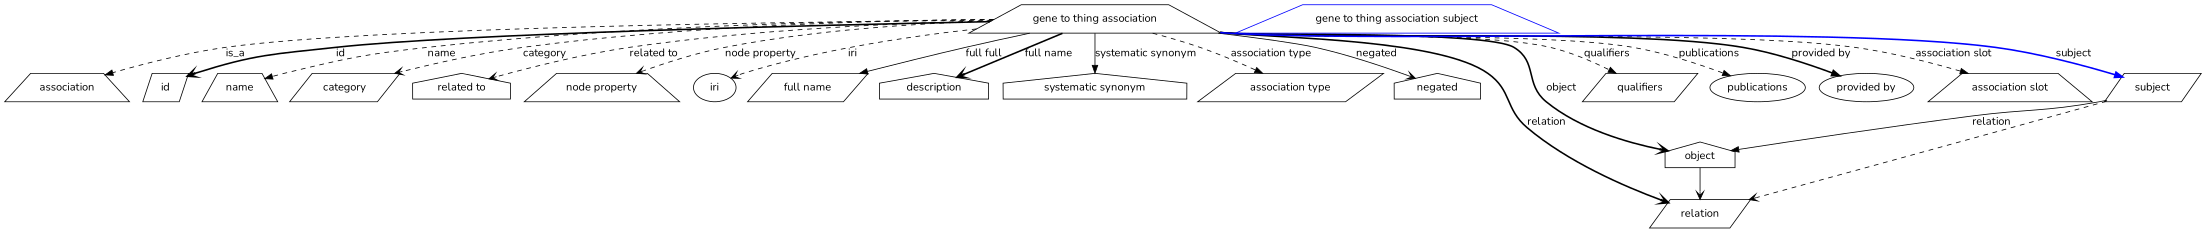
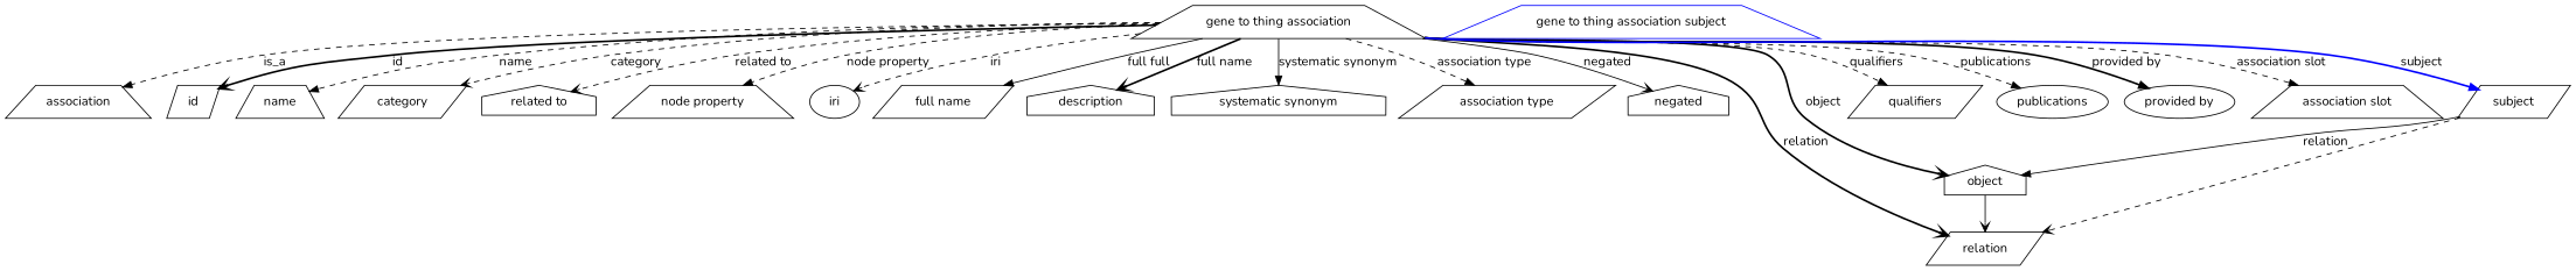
  digraph {
    fontname=Nunito
    node [fontname=Nunito shape=parallelogram color=black]
    edge [arrowhead=normal fontname=Nunito style=dashed color=black]
    n1 [height=0.5 label="gene to thing association" shape=trapezium width=2.7163 color=""]
    association [height=0.5 shape=trapezium width=1.3723 color=""]
    id [height=0.5 width=0.75]
    name [height=0.5 shape=trapezium width=0.75]
    category [height=0.5 width=0.75]
    "related to" [height=0.5 shape=house width=0.75]
    "node property" [height=0.5 shape=trapezium width=0.75]
    iri [height=0.5 shape=ellipse width=0.75]
    "full name" [height=0.5 width=0.75]
    description [height=0.5 shape=house width=0.75]
    "systematic synonym" [height=0.5 shape=house width=0.75]
    "association type" [height=0.5 width=0.75]
    negated [height=0.5 shape=house width=0.75]
    relation [height=0.5 width=0.75]
    object [height=0.5 shape=house width=0.75]
    qualifiers [height=0.5 width=0.75]
    publications [height=0.5 shape=ellipse width=0.75]
    "provided by" [height=0.5 shape=ellipse width=0.75]
    "association slot" [height=0.5 shape=trapezium width=0.75]
    subject [height=0.5 width=0.97656 color=""]
    "gene to thing association subject" [color=blue height=0.5 shape=trapezium width=0.75]
    n1 -> association [label=is_a color=""]
    n1 -> id [arrowhead=vee label=id style=bold]
    n1 -> name [label=name]
    n1 -> category [arrowhead=vee label=category]
    n1 -> "related to" [arrowhead=vee label="related to"]
-   n1 -> "node property" [arrowhead=vee label="node property"]
+   n1 -> "node property" [label="node property"]
    n1 -> iri [arrowhead=vee label=iri]
    n1 -> "full name" [label="full full" style=solid]
    n1 -> description [arrowhead=vee label="full name" style=bold]
    n1 -> "systematic synonym" [label="systematic synonym" style=solid]
    n1 -> "association type" [label="association type"]
    n1 -> negated [arrowhead=vee label=negated style=solid]
    n1 -> relation [arrowhead=vee label=relation style=bold]
    n1 -> object [arrowhead=vee label=object style=bold]
    n1 -> qualifiers [label=qualifiers]
    n1 -> publications [label=publications]
    n1 -> "provided by" [label="provided by" style=bold]
    n1 -> "association slot" [label="association slot"]
    n1 -> subject [color=blue label=subject style=bold]
    object -> relation [arrowhead=vee style=solid color=""]
    subject -> relation [arrowhead=vee color=""]
    subject -> object [label=relation style=solid color=""]
  }
